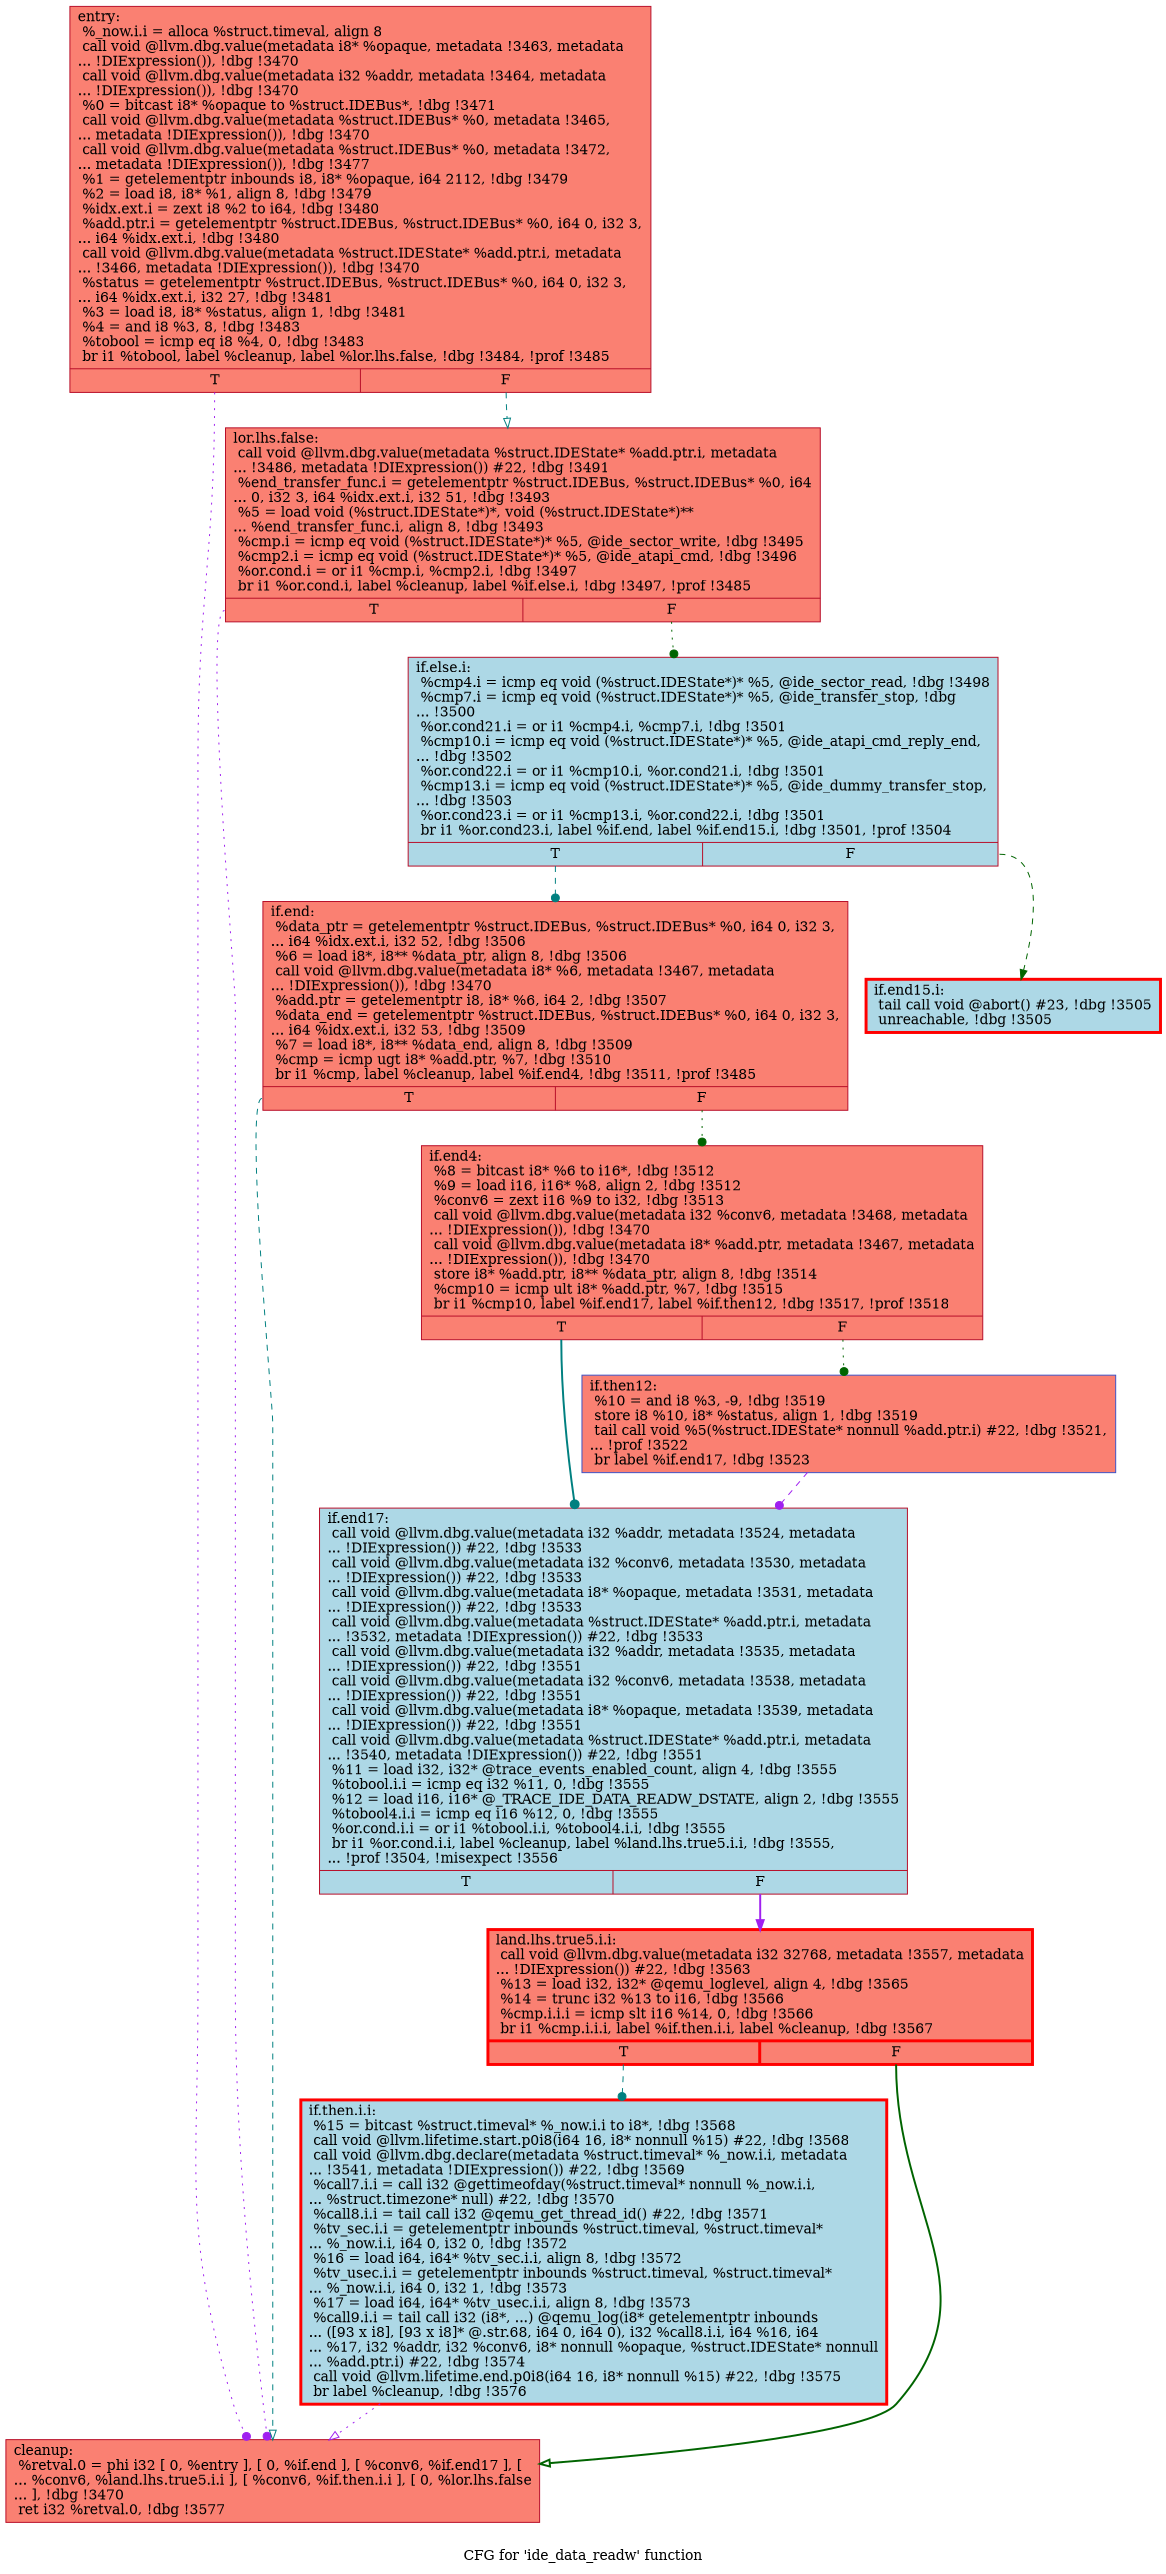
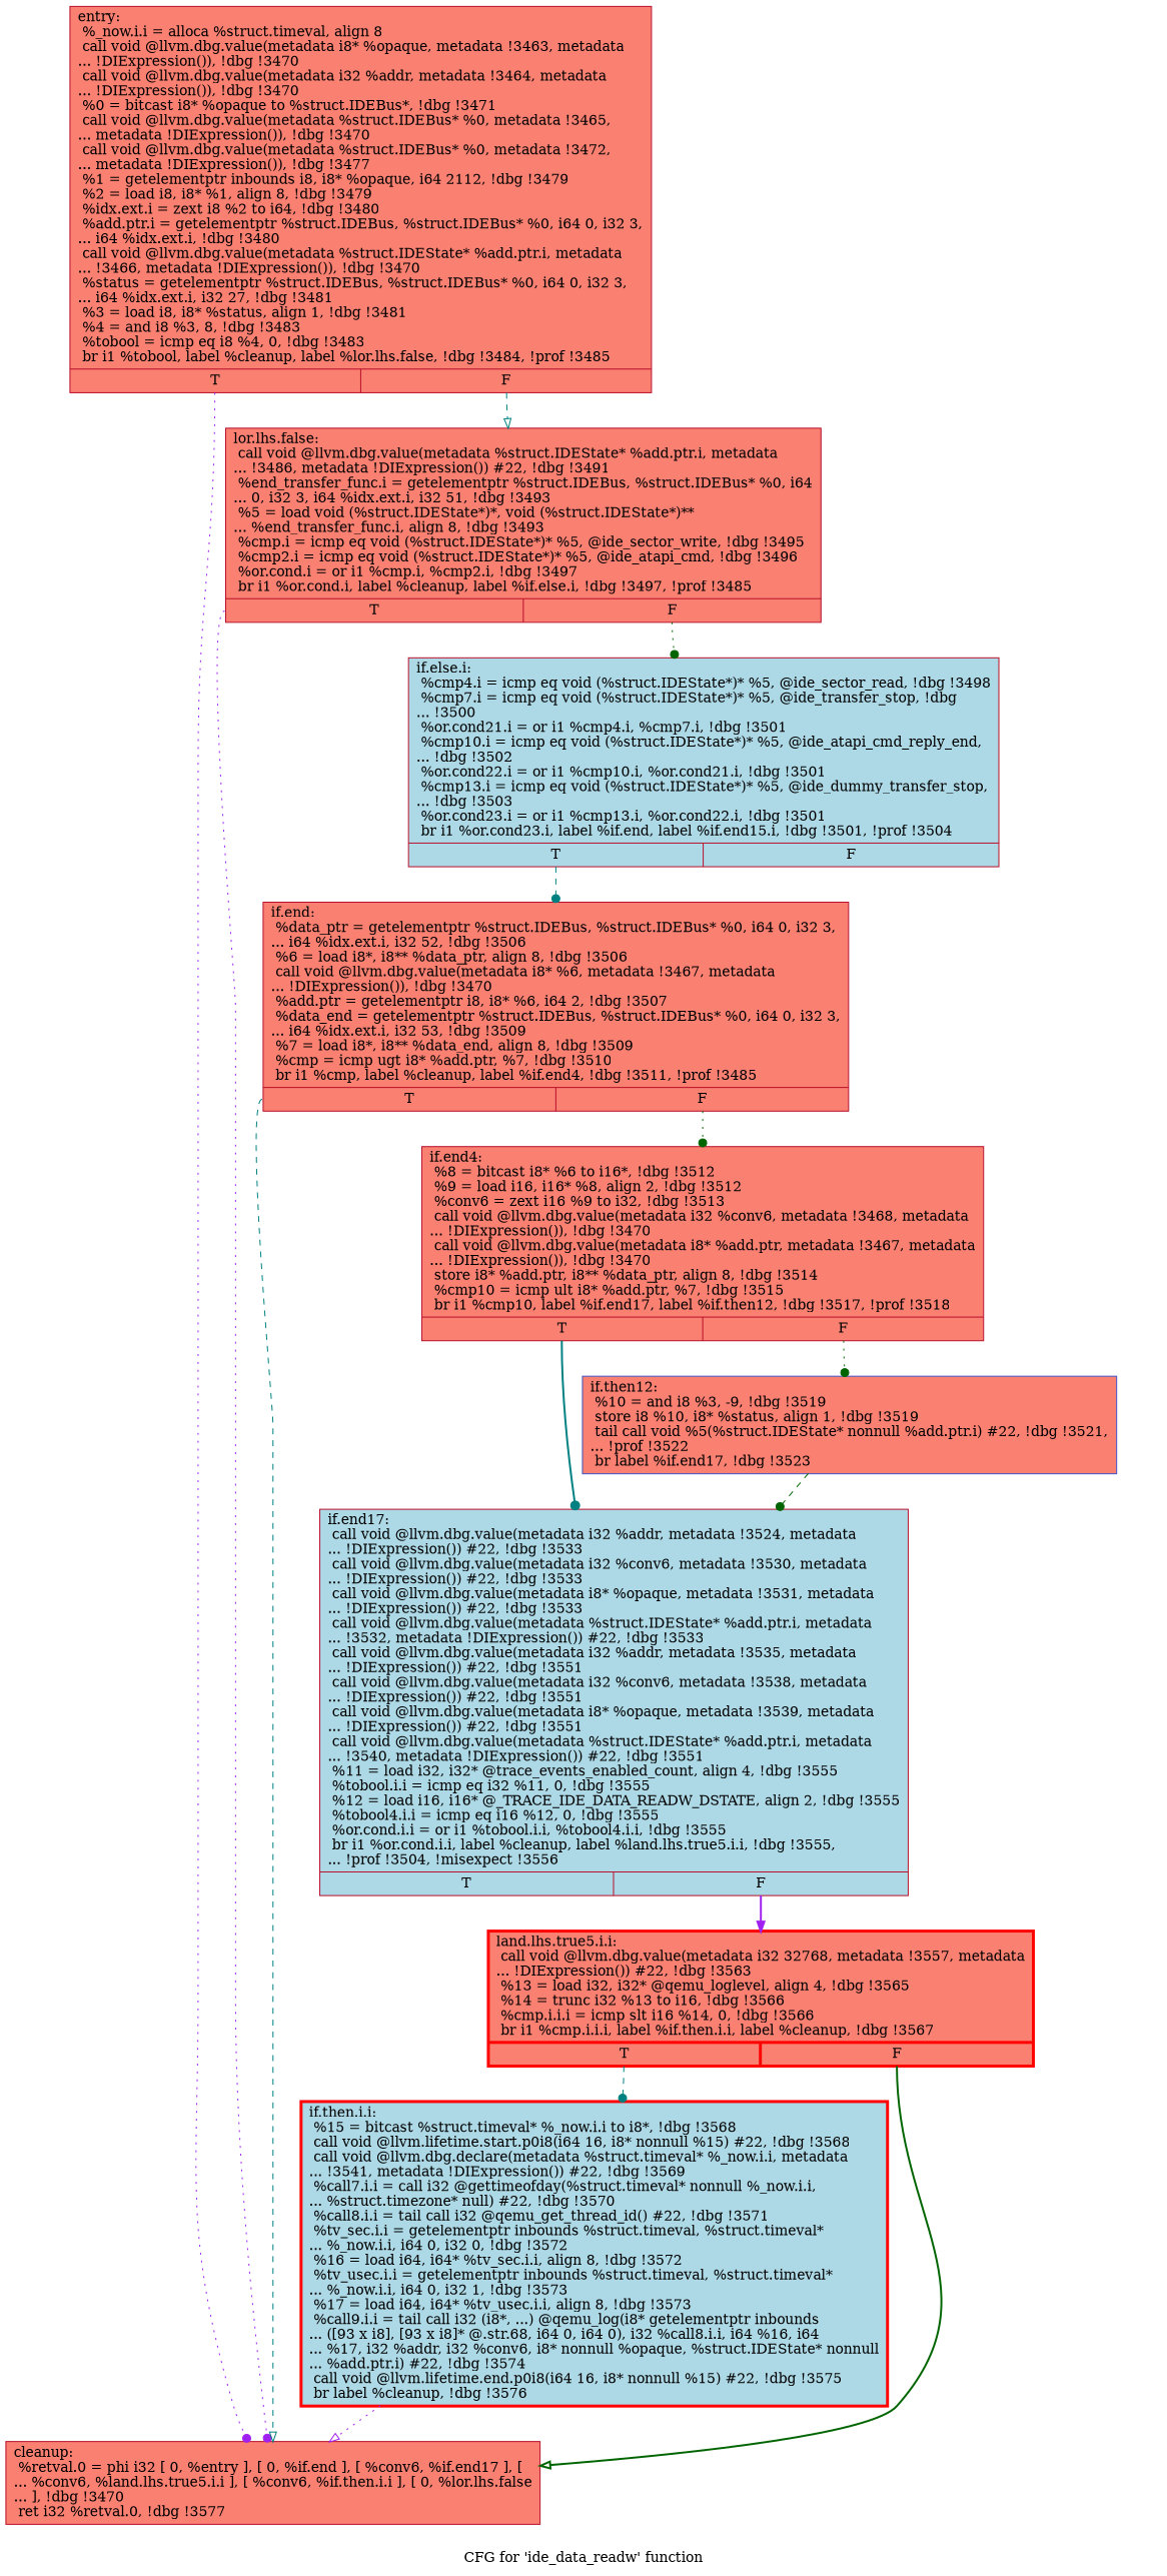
  digraph {
    label="CFG for 'ide_data_readw' function"
    node [color="#b70d28ff" fillcolor=salmon shape=record style=filled]
    edge [arrowhead=dot color=darkgreen style=dotted tailport=s0]
    n1 [label="{entry:\l  %_now.i.i = alloca %struct.timeval, align 8\l  call void @llvm.dbg.value(metadata i8* %opaque, metadata !3463, metadata\l... !DIExpression()), !dbg !3470\l  call void @llvm.dbg.value(metadata i32 %addr, metadata !3464, metadata\l... !DIExpression()), !dbg !3470\l  %0 = bitcast i8* %opaque to %struct.IDEBus*, !dbg !3471\l  call void @llvm.dbg.value(metadata %struct.IDEBus* %0, metadata !3465,\l... metadata !DIExpression()), !dbg !3470\l  call void @llvm.dbg.value(metadata %struct.IDEBus* %0, metadata !3472,\l... metadata !DIExpression()), !dbg !3477\l  %1 = getelementptr inbounds i8, i8* %opaque, i64 2112, !dbg !3479\l  %2 = load i8, i8* %1, align 8, !dbg !3479\l  %idx.ext.i = zext i8 %2 to i64, !dbg !3480\l  %add.ptr.i = getelementptr %struct.IDEBus, %struct.IDEBus* %0, i64 0, i32 3,\l... i64 %idx.ext.i, !dbg !3480\l  call void @llvm.dbg.value(metadata %struct.IDEState* %add.ptr.i, metadata\l... !3466, metadata !DIExpression()), !dbg !3470\l  %status = getelementptr %struct.IDEBus, %struct.IDEBus* %0, i64 0, i32 3,\l... i64 %idx.ext.i, i32 27, !dbg !3481\l  %3 = load i8, i8* %status, align 1, !dbg !3481\l  %4 = and i8 %3, 8, !dbg !3483\l  %tobool = icmp eq i8 %4, 0, !dbg !3483\l  br i1 %tobool, label %cleanup, label %lor.lhs.false, !dbg !3484, !prof !3485\l|{<s0>T|<s1>F}}"]
    n2 [label="{cleanup:                                          \l  %retval.0 = phi i32 [ 0, %entry ], [ 0, %if.end ], [ %conv6, %if.end17 ], [\l... %conv6, %land.lhs.true5.i.i ], [ %conv6, %if.then.i.i ], [ 0, %lor.lhs.false\l... ], !dbg !3470\l  ret i32 %retval.0, !dbg !3577\l}"]
    n3 [label="{lor.lhs.false:                                    \l  call void @llvm.dbg.value(metadata %struct.IDEState* %add.ptr.i, metadata\l... !3486, metadata !DIExpression()) #22, !dbg !3491\l  %end_transfer_func.i = getelementptr %struct.IDEBus, %struct.IDEBus* %0, i64\l... 0, i32 3, i64 %idx.ext.i, i32 51, !dbg !3493\l  %5 = load void (%struct.IDEState*)*, void (%struct.IDEState*)**\l... %end_transfer_func.i, align 8, !dbg !3493\l  %cmp.i = icmp eq void (%struct.IDEState*)* %5, @ide_sector_write, !dbg !3495\l  %cmp2.i = icmp eq void (%struct.IDEState*)* %5, @ide_atapi_cmd, !dbg !3496\l  %or.cond.i = or i1 %cmp.i, %cmp2.i, !dbg !3497\l  br i1 %or.cond.i, label %cleanup, label %if.else.i, !dbg !3497, !prof !3485\l|{<s0>T|<s1>F}}"]
    n4 [fillcolor=lightblue label="{if.else.i:                                        \l  %cmp4.i = icmp eq void (%struct.IDEState*)* %5, @ide_sector_read, !dbg !3498\l  %cmp7.i = icmp eq void (%struct.IDEState*)* %5, @ide_transfer_stop, !dbg\l... !3500\l  %or.cond21.i = or i1 %cmp4.i, %cmp7.i, !dbg !3501\l  %cmp10.i = icmp eq void (%struct.IDEState*)* %5, @ide_atapi_cmd_reply_end,\l... !dbg !3502\l  %or.cond22.i = or i1 %cmp10.i, %or.cond21.i, !dbg !3501\l  %cmp13.i = icmp eq void (%struct.IDEState*)* %5, @ide_dummy_transfer_stop,\l... !dbg !3503\l  %or.cond23.i = or i1 %cmp13.i, %or.cond22.i, !dbg !3501\l  br i1 %or.cond23.i, label %if.end, label %if.end15.i, !dbg !3501, !prof !3504\l|{<s0>T|<s1>F}}"]
    n5 [label="{if.end:                                           \l  %data_ptr = getelementptr %struct.IDEBus, %struct.IDEBus* %0, i64 0, i32 3,\l... i64 %idx.ext.i, i32 52, !dbg !3506\l  %6 = load i8*, i8** %data_ptr, align 8, !dbg !3506\l  call void @llvm.dbg.value(metadata i8* %6, metadata !3467, metadata\l... !DIExpression()), !dbg !3470\l  %add.ptr = getelementptr i8, i8* %6, i64 2, !dbg !3507\l  %data_end = getelementptr %struct.IDEBus, %struct.IDEBus* %0, i64 0, i32 3,\l... i64 %idx.ext.i, i32 53, !dbg !3509\l  %7 = load i8*, i8** %data_end, align 8, !dbg !3509\l  %cmp = icmp ugt i8* %add.ptr, %7, !dbg !3510\l  br i1 %cmp, label %cleanup, label %if.end4, !dbg !3511, !prof !3485\l|{<s0>T|<s1>F}}"]
-   n6 [color=red fillcolor=lightblue label="{if.end15.i:                                       \l  tail call void @abort() #23, !dbg !3505\l  unreachable, !dbg !3505\l}" penwidth=3.0]
    n7 [label="{if.end4:                                          \l  %8 = bitcast i8* %6 to i16*, !dbg !3512\l  %9 = load i16, i16* %8, align 2, !dbg !3512\l  %conv6 = zext i16 %9 to i32, !dbg !3513\l  call void @llvm.dbg.value(metadata i32 %conv6, metadata !3468, metadata\l... !DIExpression()), !dbg !3470\l  call void @llvm.dbg.value(metadata i8* %add.ptr, metadata !3467, metadata\l... !DIExpression()), !dbg !3470\l  store i8* %add.ptr, i8** %data_ptr, align 8, !dbg !3514\l  %cmp10 = icmp ult i8* %add.ptr, %7, !dbg !3515\l  br i1 %cmp10, label %if.end17, label %if.then12, !dbg !3517, !prof !3518\l|{<s0>T|<s1>F}}"]
    n8 [fillcolor=lightblue label="{if.end17:                                         \l  call void @llvm.dbg.value(metadata i32 %addr, metadata !3524, metadata\l... !DIExpression()) #22, !dbg !3533\l  call void @llvm.dbg.value(metadata i32 %conv6, metadata !3530, metadata\l... !DIExpression()) #22, !dbg !3533\l  call void @llvm.dbg.value(metadata i8* %opaque, metadata !3531, metadata\l... !DIExpression()) #22, !dbg !3533\l  call void @llvm.dbg.value(metadata %struct.IDEState* %add.ptr.i, metadata\l... !3532, metadata !DIExpression()) #22, !dbg !3533\l  call void @llvm.dbg.value(metadata i32 %addr, metadata !3535, metadata\l... !DIExpression()) #22, !dbg !3551\l  call void @llvm.dbg.value(metadata i32 %conv6, metadata !3538, metadata\l... !DIExpression()) #22, !dbg !3551\l  call void @llvm.dbg.value(metadata i8* %opaque, metadata !3539, metadata\l... !DIExpression()) #22, !dbg !3551\l  call void @llvm.dbg.value(metadata %struct.IDEState* %add.ptr.i, metadata\l... !3540, metadata !DIExpression()) #22, !dbg !3551\l  %11 = load i32, i32* @trace_events_enabled_count, align 4, !dbg !3555\l  %tobool.i.i = icmp eq i32 %11, 0, !dbg !3555\l  %12 = load i16, i16* @_TRACE_IDE_DATA_READW_DSTATE, align 2, !dbg !3555\l  %tobool4.i.i = icmp eq i16 %12, 0, !dbg !3555\l  %or.cond.i.i = or i1 %tobool.i.i, %tobool4.i.i, !dbg !3555\l  br i1 %or.cond.i.i, label %cleanup, label %land.lhs.true5.i.i, !dbg !3555,\l... !prof !3504, !misexpect !3556\l|{<s0>T|<s1>F}}"]
    n9 [color="#3d50c3ff" label="{if.then12:                                        \l  %10 = and i8 %3, -9, !dbg !3519\l  store i8 %10, i8* %status, align 1, !dbg !3519\l  tail call void %5(%struct.IDEState* nonnull %add.ptr.i) #22, !dbg !3521,\l... !prof !3522\l  br label %if.end17, !dbg !3523\l}"]
    n10 [color=red label="{land.lhs.true5.i.i:                               \l  call void @llvm.dbg.value(metadata i32 32768, metadata !3557, metadata\l... !DIExpression()) #22, !dbg !3563\l  %13 = load i32, i32* @qemu_loglevel, align 4, !dbg !3565\l  %14 = trunc i32 %13 to i16, !dbg !3566\l  %cmp.i.i.i = icmp slt i16 %14, 0, !dbg !3566\l  br i1 %cmp.i.i.i, label %if.then.i.i, label %cleanup, !dbg !3567\l|{<s0>T|<s1>F}}" penwidth=3.0]
    n11 [color=red fillcolor=lightblue label="{if.then.i.i:                                      \l  %15 = bitcast %struct.timeval* %_now.i.i to i8*, !dbg !3568\l  call void @llvm.lifetime.start.p0i8(i64 16, i8* nonnull %15) #22, !dbg !3568\l  call void @llvm.dbg.declare(metadata %struct.timeval* %_now.i.i, metadata\l... !3541, metadata !DIExpression()) #22, !dbg !3569\l  %call7.i.i = call i32 @gettimeofday(%struct.timeval* nonnull %_now.i.i,\l... %struct.timezone* null) #22, !dbg !3570\l  %call8.i.i = tail call i32 @qemu_get_thread_id() #22, !dbg !3571\l  %tv_sec.i.i = getelementptr inbounds %struct.timeval, %struct.timeval*\l... %_now.i.i, i64 0, i32 0, !dbg !3572\l  %16 = load i64, i64* %tv_sec.i.i, align 8, !dbg !3572\l  %tv_usec.i.i = getelementptr inbounds %struct.timeval, %struct.timeval*\l... %_now.i.i, i64 0, i32 1, !dbg !3573\l  %17 = load i64, i64* %tv_usec.i.i, align 8, !dbg !3573\l  %call9.i.i = tail call i32 (i8*, ...) @qemu_log(i8* getelementptr inbounds\l... ([93 x i8], [93 x i8]* @.str.68, i64 0, i64 0), i32 %call8.i.i, i64 %16, i64\l... %17, i32 %addr, i32 %conv6, i8* nonnull %opaque, %struct.IDEState* nonnull\l... %add.ptr.i) #22, !dbg !3574\l  call void @llvm.lifetime.end.p0i8(i64 16, i8* nonnull %15) #22, !dbg !3575\l  br label %cleanup, !dbg !3576\l}" penwidth=3.0]
    n1 -> n2 [color=purple]
    n1 -> n3 [arrowhead=onormal color=teal style=dashed tailport=s1]
    n3 -> n2 [color=purple]
    n3 -> n4 [tailport=s1]
    n4 -> n5 [color=teal style=dashed]
-   n4 -> n6 [arrowhead=normal style=dashed tailport=s1]
    n5 -> n2 [arrowhead=onormal color=teal style=dashed]
    n5 -> n7 [tailport=s1]
    n7 -> n8 [color=teal style=bold]
    n7 -> n9 [tailport=s1]
    n8 -> n10 [arrowhead=normal color=purple style=bold tailport=s1]
-   n9 -> n8 [color=purple style=dashed]
+   n9 -> n8 [style=dashed]
    n10 -> n2 [arrowhead=onormal style=bold tailport=s1]
    n10 -> n11 [color=teal style=dashed]
    n11 -> n2 [arrowhead=onormal color=purple]
  }
